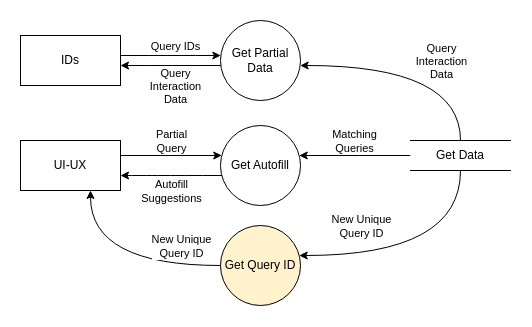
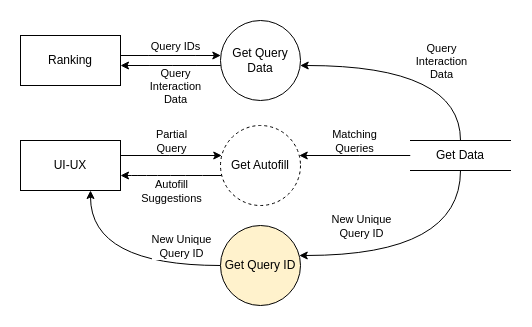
  <mxCell id="0" />
  <mxCell id="1" parent="0" />
  <mxCell id="2" style="edgeStyle=orthogonalEdgeStyle;curved=1;rounded=0;orthogonalLoop=1;jettySize=auto;html=1;" edge="1" parent="1" source="4" target="20"><mxGeometry relative="1" as="geometry"><Array as="points"><mxPoint x="170" y="155" /><mxPoint x="170" y="155" /></Array></mxGeometry></mxCell>
  <mxCell id="3" value="Partial&lt;div&gt;Query&lt;/div&gt;" style="edgeLabel;html=1;align=center;verticalAlign=middle;resizable=0;points=[];" vertex="1" connectable="0" parent="2"><mxGeometry x="-0.003" relative="1" as="geometry"><mxPoint y="-15" as="offset" /></mxGeometry></mxCell>
  <mxCell id="4" value="UI-UX" style="rounded=0;whiteSpace=wrap;html=1;" vertex="1" parent="1"><mxGeometry x="20" y="140" width="100" height="50" as="geometry" /></mxCell>
  <mxCell id="5" style="edgeStyle=orthogonalEdgeStyle;curved=1;rounded=0;orthogonalLoop=1;jettySize=auto;html=1;" edge="1" parent="1" source="7" target="23"><mxGeometry relative="1" as="geometry"><Array as="points"><mxPoint x="180" y="55" /><mxPoint x="180" y="55" /></Array></mxGeometry></mxCell>
  <mxCell id="6" value="Query IDs" style="edgeLabel;html=1;align=center;verticalAlign=middle;resizable=0;points=[];" vertex="1" connectable="0" parent="5"><mxGeometry x="0.078" y="1" relative="1" as="geometry"><mxPoint y="-9" as="offset" /></mxGeometry></mxCell>
- <mxCell id="7" value="IDs" style="rounded=0;whiteSpace=wrap;html=1;" vertex="1" parent="1"><mxGeometry x="20" y="35" width="100" height="50" as="geometry" /></mxCell>
+ <mxCell id="7" value="Ranking" style="rounded=0;whiteSpace=wrap;html=1;" vertex="1" parent="1"><mxGeometry x="20" y="35" width="100" height="50" as="geometry" /></mxCell>
  <mxCell id="8" style="edgeStyle=orthogonalEdgeStyle;curved=1;rounded=0;orthogonalLoop=1;jettySize=auto;html=1;" edge="1" parent="1" source="14" target="23"><mxGeometry relative="1" as="geometry"><Array as="points"><mxPoint x="460" y="65" /></Array></mxGeometry></mxCell>
  <mxCell id="9" value="Query&lt;div&gt;Interaction&lt;div&gt;Data&lt;/div&gt;&lt;/div&gt;" style="edgeLabel;html=1;align=center;verticalAlign=middle;resizable=0;points=[];" vertex="1" connectable="0" parent="8"><mxGeometry x="0.273" y="7" relative="1" as="geometry"><mxPoint x="55" y="-12" as="offset" /></mxGeometry></mxCell>
  <mxCell id="10" style="edgeStyle=orthogonalEdgeStyle;curved=1;rounded=0;orthogonalLoop=1;jettySize=auto;html=1;" edge="1" parent="1" source="14" target="17"><mxGeometry relative="1" as="geometry"><Array as="points"><mxPoint x="460" y="255" /></Array></mxGeometry></mxCell>
  <mxCell id="11" value="New Unique&lt;div&gt;Query ID&lt;/div&gt;" style="edgeLabel;html=1;align=center;verticalAlign=middle;resizable=0;points=[];" vertex="1" connectable="0" parent="10"><mxGeometry x="0.058" y="-16" relative="1" as="geometry"><mxPoint x="-55" y="-14" as="offset" /></mxGeometry></mxCell>
  <mxCell id="12" style="edgeStyle=orthogonalEdgeStyle;curved=1;rounded=0;orthogonalLoop=1;jettySize=auto;html=1;" edge="1" parent="1" source="14" target="20"><mxGeometry relative="1" as="geometry"><Array as="points"><mxPoint x="360" y="155" /><mxPoint x="360" y="155" /></Array></mxGeometry></mxCell>
  <mxCell id="13" value="Matching&lt;div&gt;Queries&lt;/div&gt;" style="edgeLabel;html=1;align=center;verticalAlign=middle;resizable=0;points=[];" vertex="1" connectable="0" parent="12"><mxGeometry x="-0.158" y="4" relative="1" as="geometry"><mxPoint x="-10" y="-19" as="offset" /></mxGeometry></mxCell>
  <mxCell id="14" value="Get Data" style="html=1;dashed=0;whiteSpace=wrap;shape=partialRectangle;right=0;left=0;" vertex="1" parent="1"><mxGeometry x="410" y="140" width="100" height="30" as="geometry" /></mxCell>
  <mxCell id="15" style="edgeStyle=orthogonalEdgeStyle;curved=1;rounded=0;orthogonalLoop=1;jettySize=auto;html=1;" edge="1" parent="1" source="17" target="4"><mxGeometry relative="1" as="geometry"><Array as="points"><mxPoint x="90" y="265" /></Array></mxGeometry></mxCell>
  <mxCell id="16" value="New Unique&lt;br&gt;Query ID" style="edgeLabel;html=1;align=center;verticalAlign=middle;resizable=0;points=[];" vertex="1" connectable="0" parent="15"><mxGeometry x="-0.285" y="-2" relative="1" as="geometry"><mxPoint x="33" y="-18" as="offset" /></mxGeometry></mxCell>
  <mxCell id="17" value="Get Query ID" style="ellipse;whiteSpace=wrap;html=1;aspect=fixed;fillColor=#fff2cc;" vertex="1" parent="1"><mxGeometry x="220" y="225" width="80" height="80" as="geometry" /></mxCell>
  <mxCell id="18" style="edgeStyle=orthogonalEdgeStyle;curved=1;rounded=0;orthogonalLoop=1;jettySize=auto;html=1;" edge="1" parent="1" source="20" target="4"><mxGeometry relative="1" as="geometry"><Array as="points"><mxPoint x="140" y="175" /><mxPoint x="140" y="175" /></Array></mxGeometry></mxCell>
  <mxCell id="19" value="Autofill&lt;div&gt;Suggestions&lt;/div&gt;" style="edgeLabel;html=1;align=center;verticalAlign=middle;resizable=0;points=[];" vertex="1" connectable="0" parent="18"><mxGeometry x="0.003" y="4" relative="1" as="geometry"><mxPoint y="11" as="offset" /></mxGeometry></mxCell>
- <mxCell id="20" value="Get Autofill" style="ellipse;whiteSpace=wrap;html=1;aspect=fixed;" vertex="1" parent="1"><mxGeometry x="220" y="125" width="80" height="80" as="geometry" /></mxCell>
+ <mxCell id="20" value="Get Autofill" style="ellipse;whiteSpace=wrap;html=1;aspect=fixed;dashed=1;" vertex="1" parent="1"><mxGeometry x="220" y="125" width="80" height="80" as="geometry" /></mxCell>
  <mxCell id="21" style="edgeStyle=orthogonalEdgeStyle;curved=1;rounded=0;orthogonalLoop=1;jettySize=auto;html=1;" edge="1" parent="1" source="23" target="7"><mxGeometry relative="1" as="geometry"><Array as="points"><mxPoint x="170" y="65" /><mxPoint x="170" y="65" /></Array></mxGeometry></mxCell>
  <mxCell id="22" value="Query&lt;div&gt;Interaction&lt;div&gt;Data&lt;/div&gt;&lt;/div&gt;" style="edgeLabel;html=1;align=center;verticalAlign=middle;resizable=0;points=[];" vertex="1" connectable="0" parent="21"><mxGeometry x="0.242" y="-1" relative="1" as="geometry"><mxPoint x="16" y="21" as="offset" /></mxGeometry></mxCell>
- <mxCell id="23" value="Get Partial Data" style="ellipse;whiteSpace=wrap;html=1;aspect=fixed;" vertex="1" parent="1"><mxGeometry x="220" y="20" width="80" height="80" as="geometry" /></mxCell>
+ <mxCell id="23" value="Get Query Data" style="ellipse;whiteSpace=wrap;html=1;aspect=fixed;" vertex="1" parent="1"><mxGeometry x="220" y="20" width="80" height="80" as="geometry" /></mxCell>
